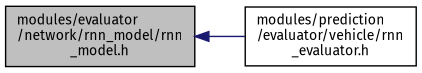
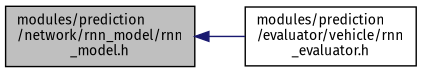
  digraph {
    rankdir=LR
    fontname="Fira Sans"
    node [color=black fontname="Fira Sans" fontsize=10 shape=record style=filled]
-   n1 [fillcolor=grey75 fontcolor=black height=0.2 label="modules/evaluator\l/network/rnn_model/rnn\l_model.h" width=0.4]
+   n1 [fillcolor=grey75 fontcolor=black height=0.2 label="modules/prediction\l/network/rnn_model/rnn\l_model.h" width=0.4]
    n2 [fillcolor=white height=0.2 label="modules/prediction\l/evaluator/vehicle/rnn\l_evaluator.h" width=0.4]
    n1 -> n2 [color=midnightblue dir=back fontname="Fira Sans" fontsize=10 labelfontname=Helvetica labelfontsize=10 style=solid]
  }
